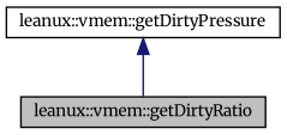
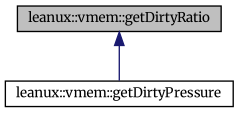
  digraph {
    rankdir=TB
    fontname=Merriweather
    node [color=black fontname=Merriweather fontsize=10 shape=record]
    n1 [fillcolor=grey75 fontcolor=black height=0.2 label="leanux::vmem::getDirtyRatio" style=filled width=0.4]
    n2 [height=0.2 label="leanux::vmem::getDirtyPressure" width=0.4]
-   n2 -> n1 [color=midnightblue dir=back fontname=Merriweather fontsize=10 labelfontname=Helvetica labelfontsize=10 style=solid]
+   n1 -> n2 [color=midnightblue dir=back fontname=Merriweather fontsize=10 labelfontname=Helvetica labelfontsize=10 style=solid]
  }
